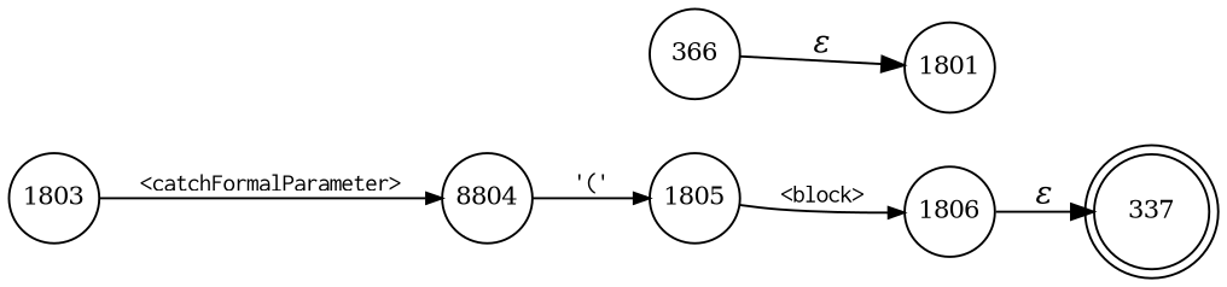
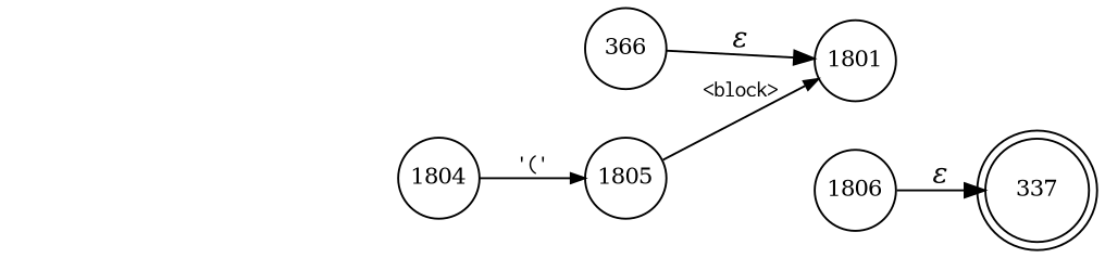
  digraph {
    rankdir=LR
    node [fixedsize=true fontsize=11 shape=circle peripheries=1]
    edge [fontname=Courier arrowhead=normal arrowsize=.7 fontsize=11]
    n1 [label=337 shape=doublecircle width=.6 peripheries=""]
    n2 [label=366 width=.55]
    n3 [label=1801 width=.55]
-   n4 [label=1803 width=.55]
-   n5 [label=8804 width=.55]
+   n5 [label=1804 width=.55]
    n6 [label=1805 width=.55]
    n7 [label=1806 width=.55]
    n2 -> n3 [fontname="Times-Italic" label="&epsilon;" arrowhead="" arrowsize="" fontsize=""]
-   n4 -> n5 [label="<catchFormalParameter>"]
    n5 -> n6 [label="'('"]
-   n6 -> n7 [label="<block>"]
+   n6 -> n3 [label="<block>"]
    n7 -> n1 [fontname="Times-Italic" label="&epsilon;" arrowhead="" arrowsize="" fontsize=""]
  }
